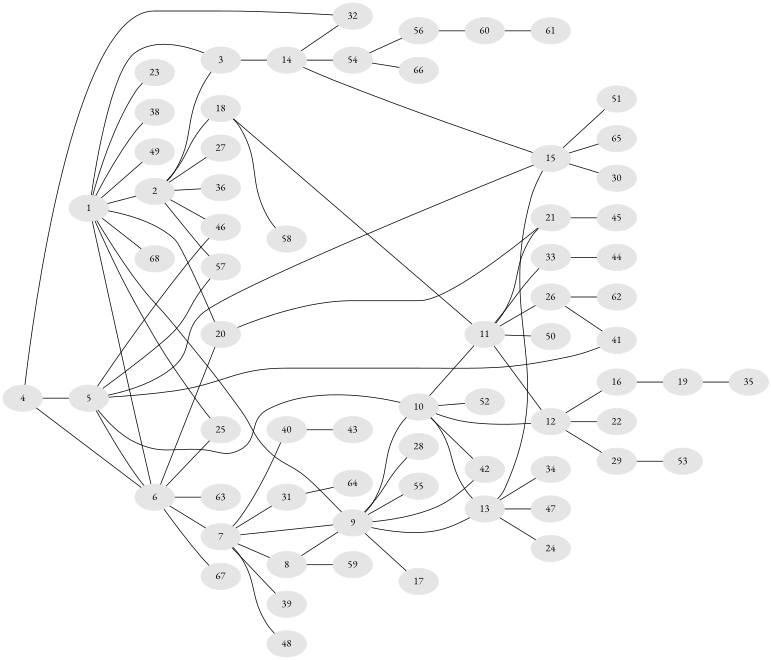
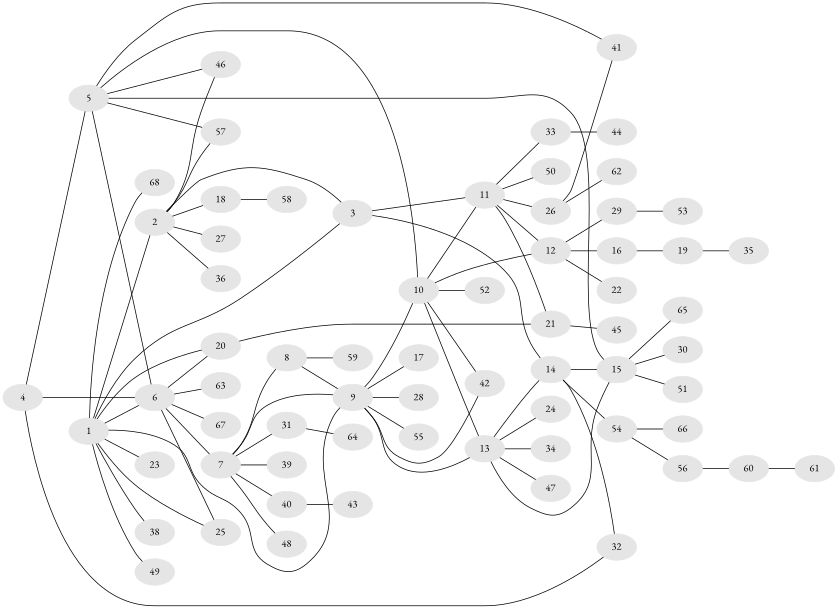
  graph {
    fontname="EB Garamond"
    rankdir=LR
    node [color=gray90 fontname="EB Garamond" style=filled]
    edge [fontname="EB Garamond"]
    1
    2
    3
    6
    9
    20
    23
    25
    38
    49
    68
    18
    27
    36
    46
    57
    11
    14
    7
    63
    67
    10
    13
    17
    28
    42
    55
    21
    58
    12
    26
    33
    50
    32
    15
    54
    4
    5
    41
    52
    30
    51
    65
    8
    31
    39
    40
    48
    59
    64
    43
    24
    34
    47
    16
    22
    29
    45
    62
    44
    19
    53
    56
    66
    35
    60
    61
    1 -- 2
    1 -- 3
    1 -- 6
    1 -- 9
    1 -- 20
    1 -- 23
    1 -- 25
    1 -- 38
    1 -- 49
    1 -- 68
    2 -- 3
    2 -- 18
    2 -- 27
    2 -- 36
    2 -- 46
    2 -- 57
-   18 -- 11
+   3 -- 11
    3 -- 14
    6 -- 20
    6 -- 25
    6 -- 7
    6 -- 63
    6 -- 67
    9 -- 10
    9 -- 13
    9 -- 17
    9 -- 28
    9 -- 42
    9 -- 55
    20 -- 21
    18 -- 58
    11 -- 21
    11 -- 12
    11 -- 26
    11 -- 33
    11 -- 50
    14 -- 32
    14 -- 15
    14 -- 54
    7 -- 9
    7 -- 8
    7 -- 31
    7 -- 39
    7 -- 40
    7 -- 48
    10 -- 11
    10 -- 13
    10 -- 42
    10 -- 12
    10 -- 52
+   13 -- 14
    13 -- 15
    13 -- 24
    13 -- 34
    13 -- 47
    21 -- 45
    12 -- 16
    12 -- 22
    12 -- 29
    26 -- 41
    26 -- 62
    33 -- 44
    15 -- 30
    15 -- 51
    15 -- 65
    54 -- 56
    54 -- 66
    4 -- 6
    4 -- 32
    4 -- 5
    5 -- 6
    5 -- 46
    5 -- 57
    5 -- 10
    5 -- 15
    5 -- 41
    8 -- 9
    8 -- 59
    31 -- 64
    40 -- 43
    16 -- 19
    29 -- 53
    19 -- 35
    56 -- 60
    60 -- 61
  }
